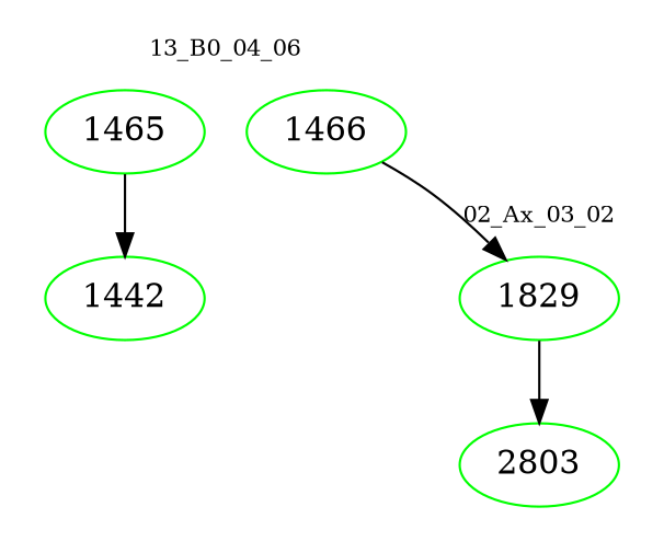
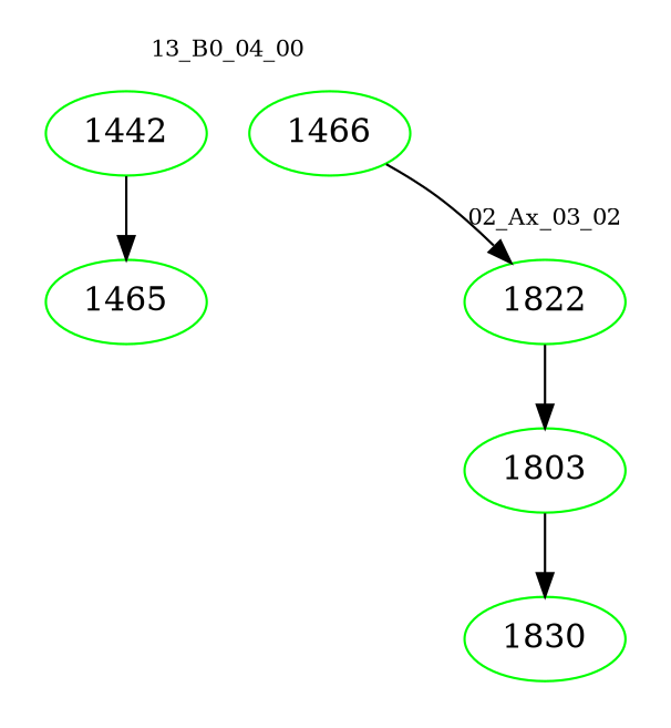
  digraph {
    node [color=green]
    edge [color=black]
-   n1 [label=1829]
-   n2 [label=2803]
+   n1 [label=1822]
+   n2 [label=1803]
+   n3 [label=1830]
    n4 [label=1466]
    n5 [label=1442]
    n6 [label=1465]
    subgraph cluster_1 {
      color=white
      fontsize=10
      label="02_Ax_03_02"
      n1
      n2
+     n3
    }
    subgraph cluster_2 {
      color=white
      fontsize=10
-     label="13_B0_04_06"
+     label="13_B0_04_00"
      n4
      n5
      n6
    }
    n1 -> n2
+   n2 -> n3
    n4 -> n1
-   n6 -> n5
+   n5 -> n6
  }
